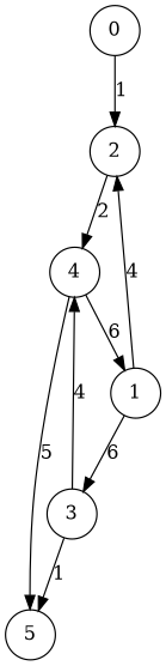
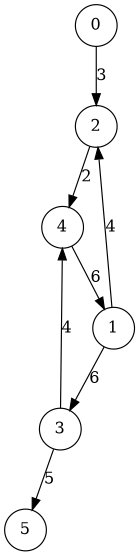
  digraph {
    node [shape=circle]
    n1 [label=0]
    n2 [label=2]
    n3 [label=1]
    n4 [label=3]
    n5 [label=4]
    n6 [label=5]
-   n1 -> n2 [label=1]
+   n1 -> n2 [label=3]
    n2 -> n5 [label=2]
    n3 -> n2 [label=4]
    n3 -> n4 [label=6]
    n4 -> n5 [label=4]
-   n4 -> n6 [label=1]
+   n4 -> n6 [label=5]
    n5 -> n3 [label=6]
-   n5 -> n6 [label=5]
  }
